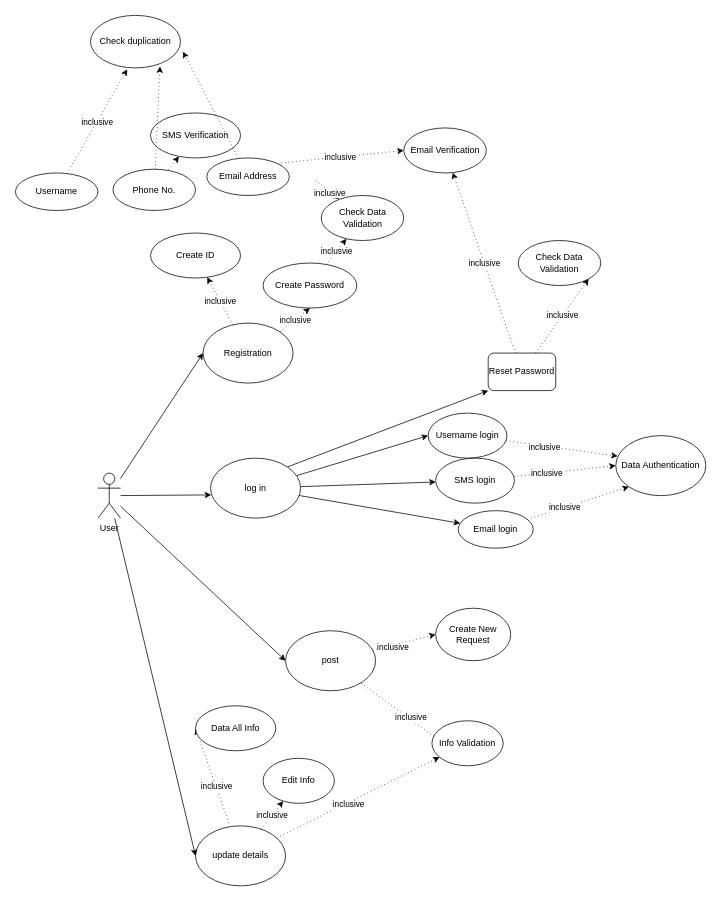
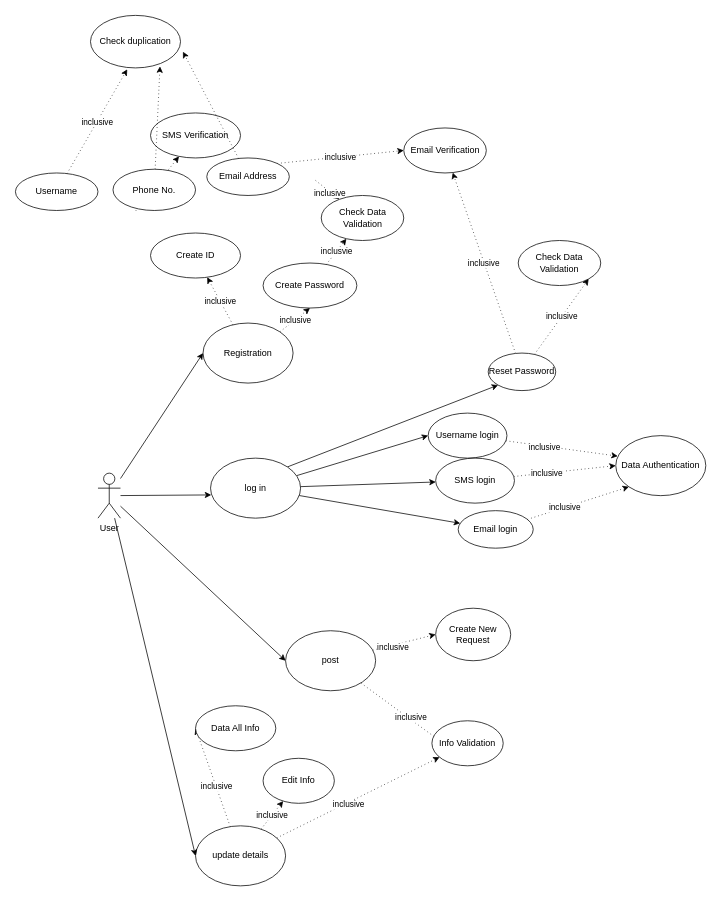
  <mxCell id="0" />
  <mxCell id="1" parent="0" />
  <mxCell id="2" value="Check duplication" style="ellipse;whiteSpace=wrap;html=1;" parent="1" vertex="1"><mxGeometry x="120" y="20" width="120" height="70" as="geometry" /></mxCell>
  <mxCell id="3" style="rounded=0;orthogonalLoop=1;jettySize=auto;html=1;entryX=0;entryY=0.5;entryDx=0;entryDy=0;" edge="1" parent="1" source="7" target="33"><mxGeometry relative="1" as="geometry" /></mxCell>
  <mxCell id="4" style="edgeStyle=none;rounded=0;orthogonalLoop=1;jettySize=auto;html=1;" edge="1" parent="1" source="7" target="36"><mxGeometry relative="1" as="geometry" /></mxCell>
  <mxCell id="5" style="edgeStyle=none;rounded=0;orthogonalLoop=1;jettySize=auto;html=1;" edge="1" parent="1" source="7" target="39"><mxGeometry relative="1" as="geometry" /></mxCell>
  <mxCell id="6" style="edgeStyle=none;rounded=0;orthogonalLoop=1;jettySize=auto;html=1;entryX=0;entryY=1;entryDx=0;entryDy=0;exitX=1;exitY=0;exitDx=0;exitDy=0;" edge="1" parent="1" source="7" target="44"><mxGeometry relative="1" as="geometry" /></mxCell>
  <mxCell id="7" value="log in" style="ellipse;whiteSpace=wrap;html=1;" parent="1" vertex="1"><mxGeometry x="280" y="610" width="120" height="80" as="geometry" /></mxCell>
  <mxCell id="8" style="edgeStyle=none;rounded=0;orthogonalLoop=1;jettySize=auto;html=1;entryX=0;entryY=0.5;entryDx=0;entryDy=0;dashed=1;dashPattern=1 4;" edge="1" parent="1" source="13" target="45"><mxGeometry relative="1" as="geometry" /></mxCell>
  <mxCell id="9" value="inclusive" style="edgeLabel;html=1;align=center;verticalAlign=middle;resizable=0;points=[];" vertex="1" connectable="0" parent="8"><mxGeometry x="-0.186" relative="1" as="geometry"><mxPoint as="offset" /></mxGeometry></mxCell>
  <mxCell id="10" value="inclusive" style="edgeStyle=none;rounded=0;orthogonalLoop=1;jettySize=auto;html=1;dashed=1;dashPattern=1 4;" edge="1" parent="1" source="13" target="46"><mxGeometry relative="1" as="geometry" /></mxCell>
  <mxCell id="11" style="edgeStyle=none;rounded=0;orthogonalLoop=1;jettySize=auto;html=1;dashed=1;dashPattern=1 4;" edge="1" parent="1" source="13" target="47"><mxGeometry relative="1" as="geometry" /></mxCell>
  <mxCell id="12" value="inclusive" style="edgeLabel;html=1;align=center;verticalAlign=middle;resizable=0;points=[];" vertex="1" connectable="0" parent="11"><mxGeometry x="-0.132" y="-2" relative="1" as="geometry"><mxPoint as="offset" /></mxGeometry></mxCell>
  <mxCell id="13" value="update details" style="ellipse;whiteSpace=wrap;html=1;" parent="1" vertex="1"><mxGeometry x="260" y="1100" width="120" height="80" as="geometry" /></mxCell>
  <mxCell id="14" style="edgeStyle=none;rounded=0;orthogonalLoop=1;jettySize=auto;html=1;entryX=0;entryY=0.5;entryDx=0;entryDy=0;dashed=1;dashPattern=1 4;" edge="1" parent="1" source="18" target="48"><mxGeometry relative="1" as="geometry" /></mxCell>
  <mxCell id="15" value="inclusive" style="edgeLabel;html=1;align=center;verticalAlign=middle;resizable=0;points=[];" vertex="1" connectable="0" parent="14"><mxGeometry x="-0.372" y="-2" relative="1" as="geometry"><mxPoint as="offset" /></mxGeometry></mxCell>
  <mxCell id="16" style="edgeStyle=none;rounded=0;orthogonalLoop=1;jettySize=auto;html=1;entryX=0.158;entryY=0.5;entryDx=0;entryDy=0;entryPerimeter=0;dashed=1;dashPattern=1 4;" edge="1" parent="1" source="18" target="47"><mxGeometry relative="1" as="geometry" /></mxCell>
  <mxCell id="17" value="inclusive" style="edgeLabel;html=1;align=center;verticalAlign=middle;resizable=0;points=[];" vertex="1" connectable="0" parent="16"><mxGeometry x="0.189" y="2" relative="1" as="geometry"><mxPoint as="offset" /></mxGeometry></mxCell>
  <mxCell id="18" value="post" style="ellipse;whiteSpace=wrap;html=1;" parent="1" vertex="1"><mxGeometry x="380" y="840" width="120" height="80" as="geometry" /></mxCell>
  <mxCell id="19" style="rounded=0;orthogonalLoop=1;jettySize=auto;html=1;entryX=0;entryY=0.5;entryDx=0;entryDy=0;" parent="1" source="23" target="30" edge="1"><mxGeometry relative="1" as="geometry" /></mxCell>
  <mxCell id="20" style="edgeStyle=none;rounded=0;orthogonalLoop=1;jettySize=auto;html=1;entryX=0.008;entryY=0.613;entryDx=0;entryDy=0;entryPerimeter=0;" parent="1" source="23" target="7" edge="1"><mxGeometry relative="1" as="geometry" /></mxCell>
  <mxCell id="21" style="edgeStyle=none;rounded=0;orthogonalLoop=1;jettySize=auto;html=1;entryX=0;entryY=0.5;entryDx=0;entryDy=0;" parent="1" source="23" target="13" edge="1"><mxGeometry relative="1" as="geometry" /></mxCell>
  <mxCell id="22" style="edgeStyle=none;rounded=0;orthogonalLoop=1;jettySize=auto;html=1;entryX=0;entryY=0.5;entryDx=0;entryDy=0;" parent="1" source="23" target="18" edge="1"><mxGeometry relative="1" as="geometry"><mxPoint x="290" y="910" as="targetPoint" /></mxGeometry></mxCell>
  <mxCell id="23" value="User" style="shape=umlActor;verticalLabelPosition=bottom;verticalAlign=top;html=1;outlineConnect=0;" parent="1" vertex="1"><mxGeometry x="130" y="630" width="30" height="60" as="geometry" /></mxCell>
  <mxCell id="24" value="Check Data Validation" style="ellipse;whiteSpace=wrap;html=1;" parent="1" vertex="1"><mxGeometry x="690" y="320" width="110" height="60" as="geometry" /></mxCell>
  <mxCell id="25" value="SMS Verification" style="ellipse;whiteSpace=wrap;html=1;" parent="1" vertex="1"><mxGeometry x="200" y="150" width="120" height="60" as="geometry" /></mxCell>
  <mxCell id="26" style="edgeStyle=none;rounded=0;orthogonalLoop=1;jettySize=auto;html=1;dashed=1;dashPattern=1 4;exitX=0.278;exitY=1.003;exitDx=0;exitDy=0;exitPerimeter=0;" parent="1" source="59" target="25" edge="1"><mxGeometry relative="1" as="geometry"><mxPoint x="115" y="40" as="sourcePoint" /></mxGeometry></mxCell>
  <mxCell id="27" value="inclusive" style="edgeLabel;html=1;align=center;verticalAlign=middle;resizable=0;points=[];" parent="26" vertex="1" connectable="0"><mxGeometry x="-0.355" y="3" relative="1" as="geometry"><mxPoint as="offset" /></mxGeometry></mxCell>
  <mxCell id="28" value="inclusive" style="edgeStyle=none;rounded=0;orthogonalLoop=1;jettySize=auto;html=1;dashed=1;dashPattern=1 4;" edge="1" parent="1" source="30" target="53"><mxGeometry relative="1" as="geometry" /></mxCell>
  <mxCell id="29" value="inclusive" style="edgeStyle=none;rounded=0;orthogonalLoop=1;jettySize=auto;html=1;entryX=0.5;entryY=1;entryDx=0;entryDy=0;dashed=1;dashPattern=1 4;exitX=1;exitY=0;exitDx=0;exitDy=0;" edge="1" parent="1" source="30" target="55"><mxGeometry relative="1" as="geometry"><mxPoint x="432.687" y="429.998" as="sourcePoint" /></mxGeometry></mxCell>
  <mxCell id="30" value="Registration" style="ellipse;whiteSpace=wrap;html=1;" parent="1" vertex="1"><mxGeometry x="270" y="430" width="120" height="80" as="geometry" /></mxCell>
  <mxCell id="31" style="edgeStyle=none;rounded=0;orthogonalLoop=1;jettySize=auto;html=1;entryX=0.022;entryY=0.342;entryDx=0;entryDy=0;entryPerimeter=0;dashed=1;dashPattern=1 4;" edge="1" parent="1" source="33" target="41"><mxGeometry relative="1" as="geometry" /></mxCell>
  <mxCell id="32" value="inclusive" style="edgeLabel;html=1;align=center;verticalAlign=middle;resizable=0;points=[];" vertex="1" connectable="0" parent="31"><mxGeometry x="-0.314" y="-2" relative="1" as="geometry"><mxPoint as="offset" /></mxGeometry></mxCell>
  <mxCell id="33" value="Username login" style="ellipse;whiteSpace=wrap;html=1;" parent="1" vertex="1"><mxGeometry x="570" y="550" width="105" height="60" as="geometry" /></mxCell>
  <mxCell id="34" style="edgeStyle=none;rounded=0;orthogonalLoop=1;jettySize=auto;html=1;entryX=0;entryY=0.5;entryDx=0;entryDy=0;dashed=1;dashPattern=1 4;" edge="1" parent="1" source="36" target="41"><mxGeometry relative="1" as="geometry" /></mxCell>
  <mxCell id="35" value="inclusive" style="edgeLabel;html=1;align=center;verticalAlign=middle;resizable=0;points=[];" vertex="1" connectable="0" parent="34"><mxGeometry x="-0.34" relative="1" as="geometry"><mxPoint x="-1" as="offset" /></mxGeometry></mxCell>
  <mxCell id="36" value="SMS login" style="ellipse;whiteSpace=wrap;html=1;" parent="1" vertex="1"><mxGeometry x="580" y="610" width="105" height="60" as="geometry" /></mxCell>
  <mxCell id="37" style="edgeStyle=none;rounded=0;orthogonalLoop=1;jettySize=auto;html=1;entryX=0;entryY=1;entryDx=0;entryDy=0;dashed=1;dashPattern=1 4;" edge="1" parent="1" source="39" target="41"><mxGeometry relative="1" as="geometry" /></mxCell>
  <mxCell id="38" value="inclusive" style="edgeLabel;html=1;align=center;verticalAlign=middle;resizable=0;points=[];" vertex="1" connectable="0" parent="37"><mxGeometry x="-0.268" relative="1" as="geometry"><mxPoint as="offset" /></mxGeometry></mxCell>
  <mxCell id="39" value="Email login" style="ellipse;whiteSpace=wrap;html=1;" parent="1" vertex="1"><mxGeometry x="610" y="680" width="100" height="50" as="geometry" /></mxCell>
  <mxCell id="40" value="Email Verification" style="ellipse;whiteSpace=wrap;html=1;" parent="1" vertex="1"><mxGeometry x="537.5" y="170" width="110" height="60" as="geometry" /></mxCell>
  <mxCell id="41" value="Data Authentication" style="ellipse;whiteSpace=wrap;html=1;" vertex="1" parent="1"><mxGeometry x="820" y="580" width="120" height="80" as="geometry" /></mxCell>
  <mxCell id="42" value="inclusive" style="edgeStyle=none;rounded=0;orthogonalLoop=1;jettySize=auto;html=1;dashed=1;dashPattern=1 4;" edge="1" parent="1" source="44" target="40"><mxGeometry relative="1" as="geometry" /></mxCell>
  <mxCell id="43" value="inclusive" style="edgeStyle=none;rounded=0;orthogonalLoop=1;jettySize=auto;html=1;entryX=1;entryY=1;entryDx=0;entryDy=0;dashed=1;dashPattern=1 4;" edge="1" parent="1" source="44" target="24"><mxGeometry relative="1" as="geometry" /></mxCell>
- <mxCell id="44" value="Reset Password" style="whiteSpace=wrap;html=1;rounded=1;" vertex="1" parent="1"><mxGeometry x="650" y="470" width="90" height="50" as="geometry" /></mxCell>
+ <mxCell id="44" value="Reset Password" style="ellipse;whiteSpace=wrap;html=1;" vertex="1" parent="1"><mxGeometry x="650" y="470" width="90" height="50" as="geometry" /></mxCell>
  <mxCell id="45" value="Data All Info" style="ellipse;whiteSpace=wrap;html=1;" vertex="1" parent="1"><mxGeometry x="260" y="940" width="107" height="60" as="geometry" /></mxCell>
  <mxCell id="46" value="Edit Info" style="ellipse;whiteSpace=wrap;html=1;" vertex="1" parent="1"><mxGeometry x="350" y="1010" width="95" height="60" as="geometry" /></mxCell>
  <mxCell id="47" value="Info Validation" style="ellipse;whiteSpace=wrap;html=1;" vertex="1" parent="1"><mxGeometry x="575" y="960" width="95" height="60" as="geometry" /></mxCell>
  <mxCell id="48" value="Create New Request" style="ellipse;whiteSpace=wrap;html=1;" vertex="1" parent="1"><mxGeometry x="580" y="810" width="100" height="70" as="geometry" /></mxCell>
  <mxCell id="49" value="inclusive" style="edgeStyle=none;rounded=0;orthogonalLoop=1;jettySize=auto;html=1;entryX=0.408;entryY=1.027;entryDx=0;entryDy=0;entryPerimeter=0;dashed=1;dashPattern=1 4;" edge="1" parent="1" source="57" target="2"><mxGeometry relative="1" as="geometry"><mxPoint x="360" y="-20" as="sourcePoint" /></mxGeometry></mxCell>
  <mxCell id="50" style="edgeStyle=none;rounded=0;orthogonalLoop=1;jettySize=auto;html=1;dashed=1;dashPattern=1 4;" edge="1" parent="1" target="56"><mxGeometry relative="1" as="geometry"><mxPoint x="420" y="240" as="sourcePoint" /></mxGeometry></mxCell>
  <mxCell id="51" value="inclusive" style="edgeLabel;html=1;align=center;verticalAlign=middle;resizable=0;points=[];" vertex="1" connectable="0" parent="50"><mxGeometry x="0.228" y="-1" relative="1" as="geometry"><mxPoint as="offset" /></mxGeometry></mxCell>
  <mxCell id="52" value="inclusive" style="edgeStyle=none;rounded=0;orthogonalLoop=1;jettySize=auto;html=1;entryX=0;entryY=0.5;entryDx=0;entryDy=0;dashed=1;dashPattern=1 4;exitX=1;exitY=0;exitDx=0;exitDy=0;" edge="1" parent="1" source="61" target="40"><mxGeometry relative="1" as="geometry"><mxPoint x="470" y="100" as="sourcePoint" /></mxGeometry></mxCell>
  <mxCell id="53" value="Create ID" style="ellipse;whiteSpace=wrap;html=1;" vertex="1" parent="1"><mxGeometry x="200" y="310" width="120" height="60" as="geometry" /></mxCell>
  <mxCell id="54" value="inclusvie" style="edgeStyle=none;rounded=0;orthogonalLoop=1;jettySize=auto;html=1;dashed=1;dashPattern=1 4;" edge="1" parent="1" source="55" target="56"><mxGeometry relative="1" as="geometry" /></mxCell>
  <mxCell id="55" value="Create Password" style="ellipse;whiteSpace=wrap;html=1;" vertex="1" parent="1"><mxGeometry x="350" y="350" width="125" height="60" as="geometry" /></mxCell>
  <mxCell id="56" value="Check Data Validation" style="ellipse;whiteSpace=wrap;html=1;" vertex="1" parent="1"><mxGeometry x="427.5" y="260" width="110" height="60" as="geometry" /></mxCell>
  <mxCell id="57" value="Username" style="ellipse;whiteSpace=wrap;html=1;" vertex="1" parent="1"><mxGeometry x="20" y="230" width="110" height="50" as="geometry" /></mxCell>
  <mxCell id="58" style="edgeStyle=none;rounded=0;orthogonalLoop=1;jettySize=auto;html=1;entryX=0.772;entryY=0.971;entryDx=0;entryDy=0;entryPerimeter=0;dashed=1;dashPattern=1 4;" edge="1" parent="1" source="59" target="2"><mxGeometry relative="1" as="geometry" /></mxCell>
  <mxCell id="59" value="Phone No." style="ellipse;whiteSpace=wrap;html=1;" vertex="1" parent="1"><mxGeometry x="150" y="225" width="110" height="55" as="geometry" /></mxCell>
  <mxCell id="60" style="edgeStyle=none;rounded=0;orthogonalLoop=1;jettySize=auto;html=1;entryX=1.027;entryY=0.691;entryDx=0;entryDy=0;entryPerimeter=0;dashed=1;dashPattern=1 4;" edge="1" parent="1" source="61" target="2"><mxGeometry relative="1" as="geometry" /></mxCell>
  <mxCell id="61" value="Email Address" style="ellipse;whiteSpace=wrap;html=1;" vertex="1" parent="1"><mxGeometry x="275" y="210" width="110" height="50" as="geometry" /></mxCell>
